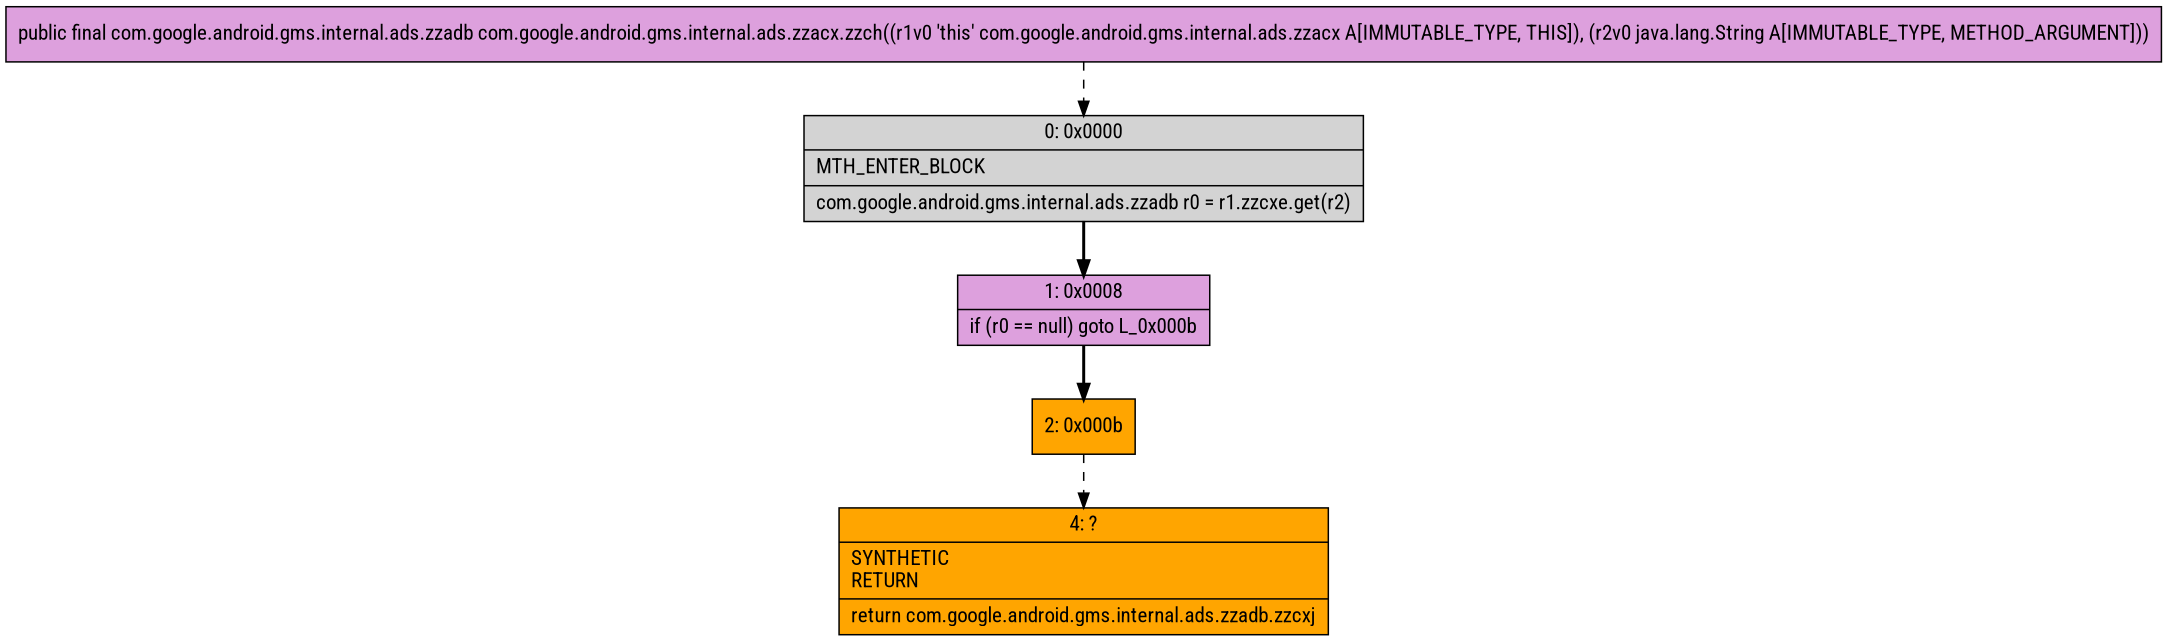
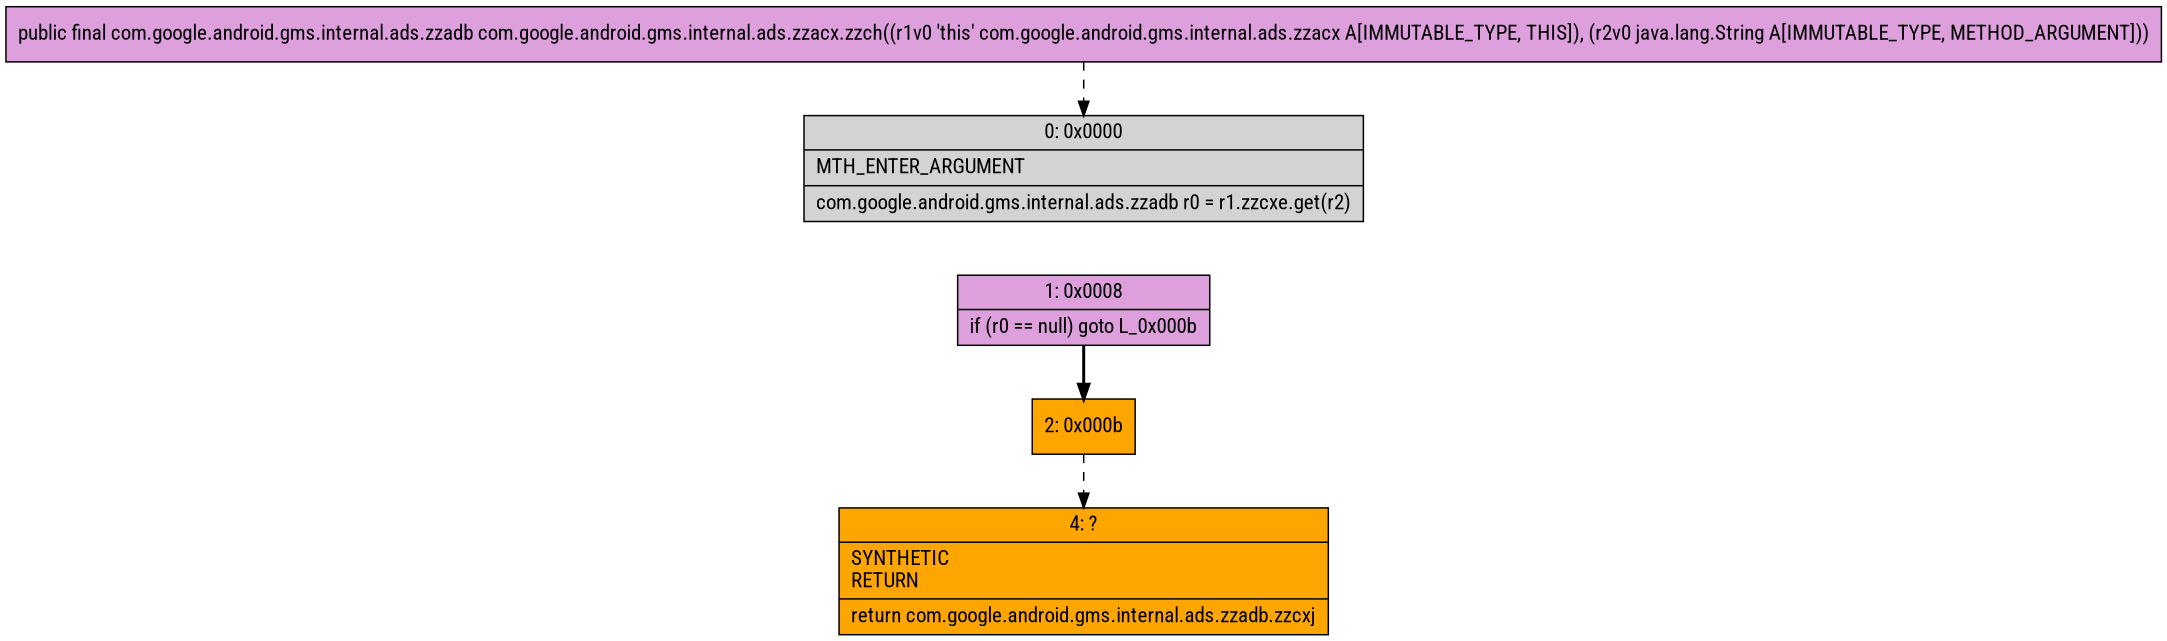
  digraph {
    fontname="Roboto Condensed"
    node [fillcolor=plum fontname="Roboto Condensed" shape=record style=filled]
    edge [color=black fontname="Roboto Condensed" style=bold]
-   n1 [fillcolor=lightgrey label="{0\:\ 0x0000|MTH_ENTER_BLOCK\l|com.google.android.gms.internal.ads.zzadb r0 = r1.zzcxe.get(r2)\l}"]
+   n1 [fillcolor=lightgrey label="{0\:\ 0x0000|MTH_ENTER_ARGUMENT\l|com.google.android.gms.internal.ads.zzadb r0 = r1.zzcxe.get(r2)\l}"]
    n2 [label="{1\:\ 0x0008|if (r0 == null) goto L_0x000b\l}"]
    n3 [fillcolor=orange label="{2\:\ 0x000b}"]
    n4 [fillcolor=orange label="{4\:\ ?|SYNTHETIC\lRETURN\l|return com.google.android.gms.internal.ads.zzadb.zzcxj\l}"]
    n5 [label="{public final com.google.android.gms.internal.ads.zzadb com.google.android.gms.internal.ads.zzacx.zzch((r1v0 'this' com.google.android.gms.internal.ads.zzacx A[IMMUTABLE_TYPE, THIS]), (r2v0 java.lang.String A[IMMUTABLE_TYPE, METHOD_ARGUMENT])) }"]
-   n1 -> n2
    n2 -> n3
    n3 -> n4 [style=dashed]
    n5 -> n1 [style=dashed]
  }
